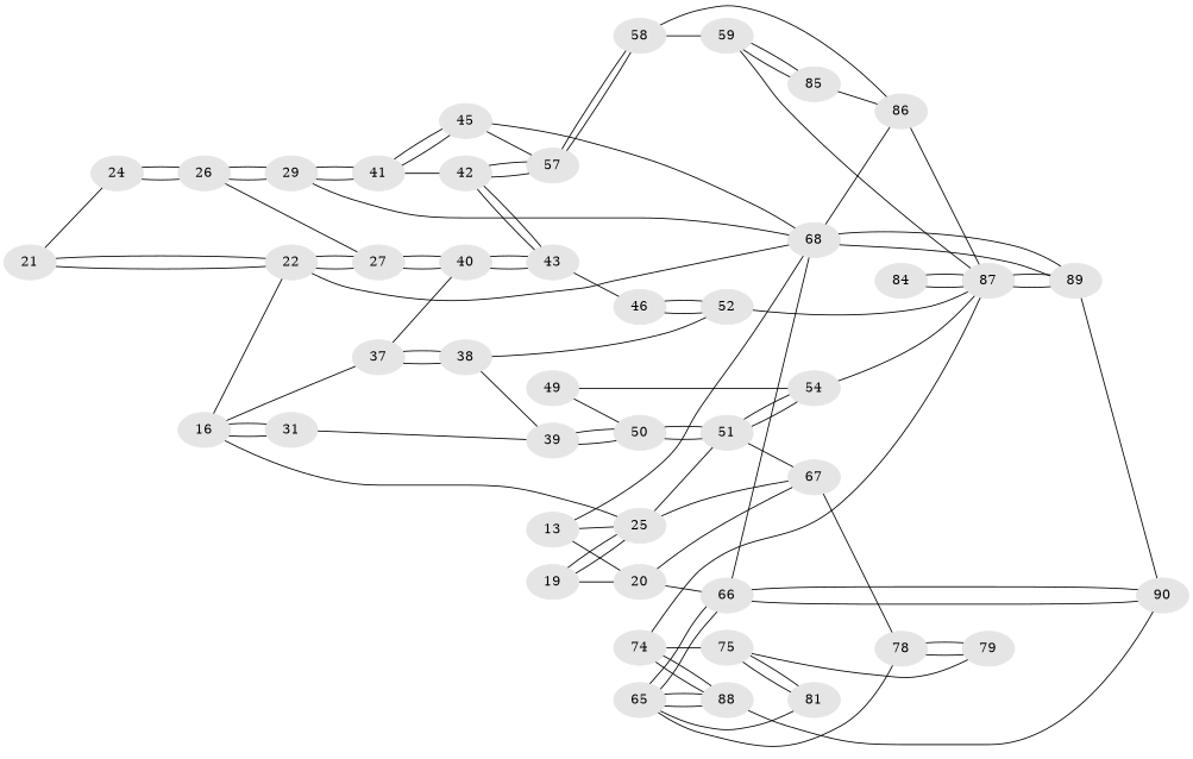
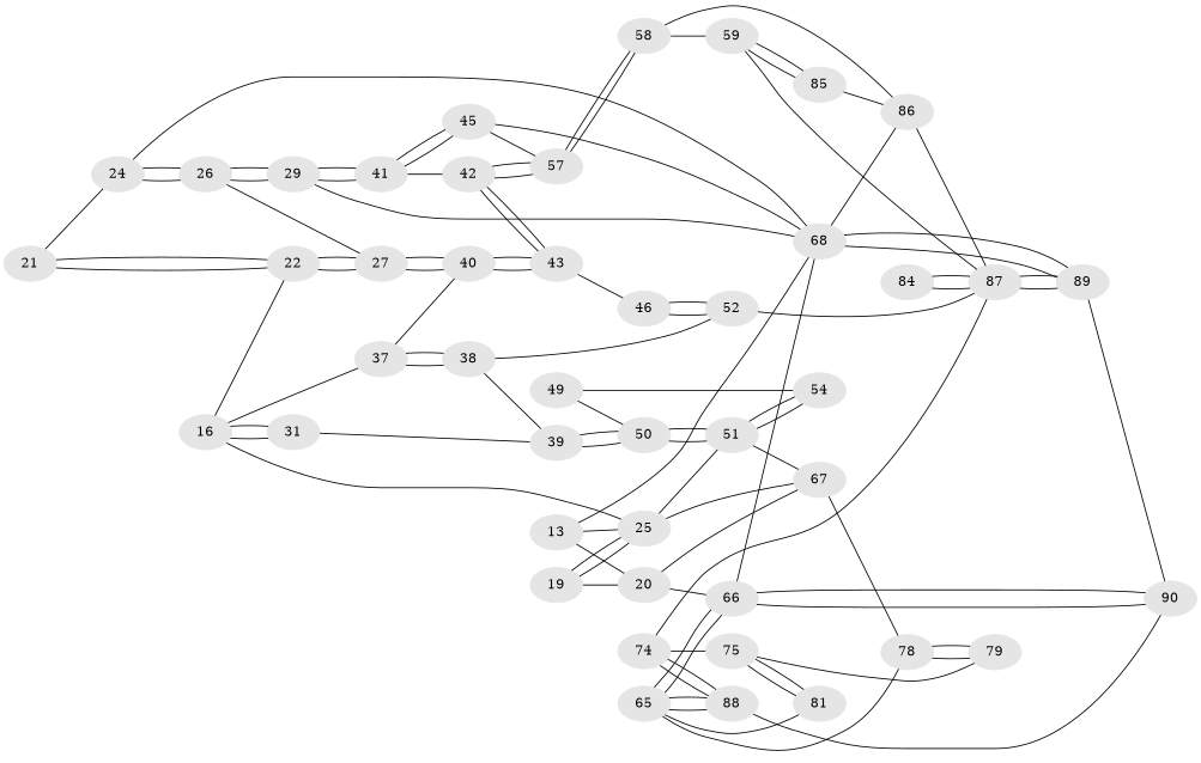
  graph {
    fontname="DejaVu Serif"
    rankdir=LR
    node [color=gray90 fontname="DejaVu Serif" style=filled]
    edge [fontname="DejaVu Serif"]
    13 [super="+4+5"]
    20 [super="+7"]
    25 [super="+17+3"]
    68 [super="+12+44"]
    66 [super="+18"]
    67 [super="+36+33"]
    51 [super="+35"]
    86 [super="+70+71"]
    89
    16 [super="+15"]
    22 [super="+14"]
    31
    37
    27
    39
    40
    38
    19 [super="+2"]
    90
    78 [super="+77"]
    21 [super="+9"]
    24 [super="+23"]
    26
    29
    54 [super="+53"]
    41
    43
    42
    45
    50
    52 [super="+48+47"]
    87 [super="+73+72+83"]
    46
    57
    58
    49
    59
    85
    65 [super="+64+63+61"]
    81 [super="+80"]
    88
    79 [super="+76"]
    74
    75
    84
    13 -- 20
    13 -- 25
    13 -- 68
    20 -- 66
    20 -- 67
    25 -- 67 [weight=2]
    25 -- 51
    68 -- 86 [weight=2]
    68 -- 89
    68 -- 89
    66 -- 68 [weight=2]
    66 -- 90
    66 -- 90
    67 -- 78
    51 -- 67
    51 -- 54
    51 -- 54
    86 -- 87
    89 -- 90
    16 -- 25
    16 -- 22
    16 -- 31
    16 -- 31
    16 -- 37
    22 -- 27
    22 -- 27
    31 -- 39
    37 -- 40
    37 -- 38
    37 -- 38
    27 -- 40
    27 -- 40
    39 -- 50
    39 -- 50
    40 -- 43
    40 -- 43
    38 -- 39
    38 -- 52
    19 -- 20 [weight=2]
    19 -- 25 [weight=2]
    19 -- 25
    78 -- 79 [weight=2]
    78 -- 79
    21 -- 22 [weight=2]
    21 -- 22
    21 -- 24 [weight=2]
-   22 -- 68 [weight=2]
+   24 -- 68 [weight=2]
    24 -- 26
    24 -- 26
    26 -- 27
    26 -- 29
    26 -- 29
    29 -- 68
    29 -- 41
    29 -- 41
-   54 -- 87 [weight=2]
    41 -- 42
    41 -- 45
    41 -- 45
    43 -- 46
    42 -- 43
    42 -- 43
    42 -- 57
    42 -- 57
    45 -- 68
    45 -- 57
    50 -- 51
    50 -- 51
    52 -- 87
    87 -- 89
    87 -- 89
    46 -- 52 [weight=2]
    46 -- 52
    57 -- 58
    57 -- 58
    58 -- 86
    58 -- 59
    49 -- 54
    49 -- 50
    59 -- 87
    59 -- 85
    59 -- 85
    85 -- 86 [weight=2]
    65 -- 66 [weight=2]
    65 -- 66
    65 -- 78
    65 -- 81 [weight=2]
    65 -- 88
    65 -- 88
    88 -- 90
    74 -- 87
    74 -- 88
    74 -- 88
    74 -- 75
    75 -- 81
    75 -- 81
    75 -- 79
    84 -- 87 [weight=3]
    84 -- 87
  }
